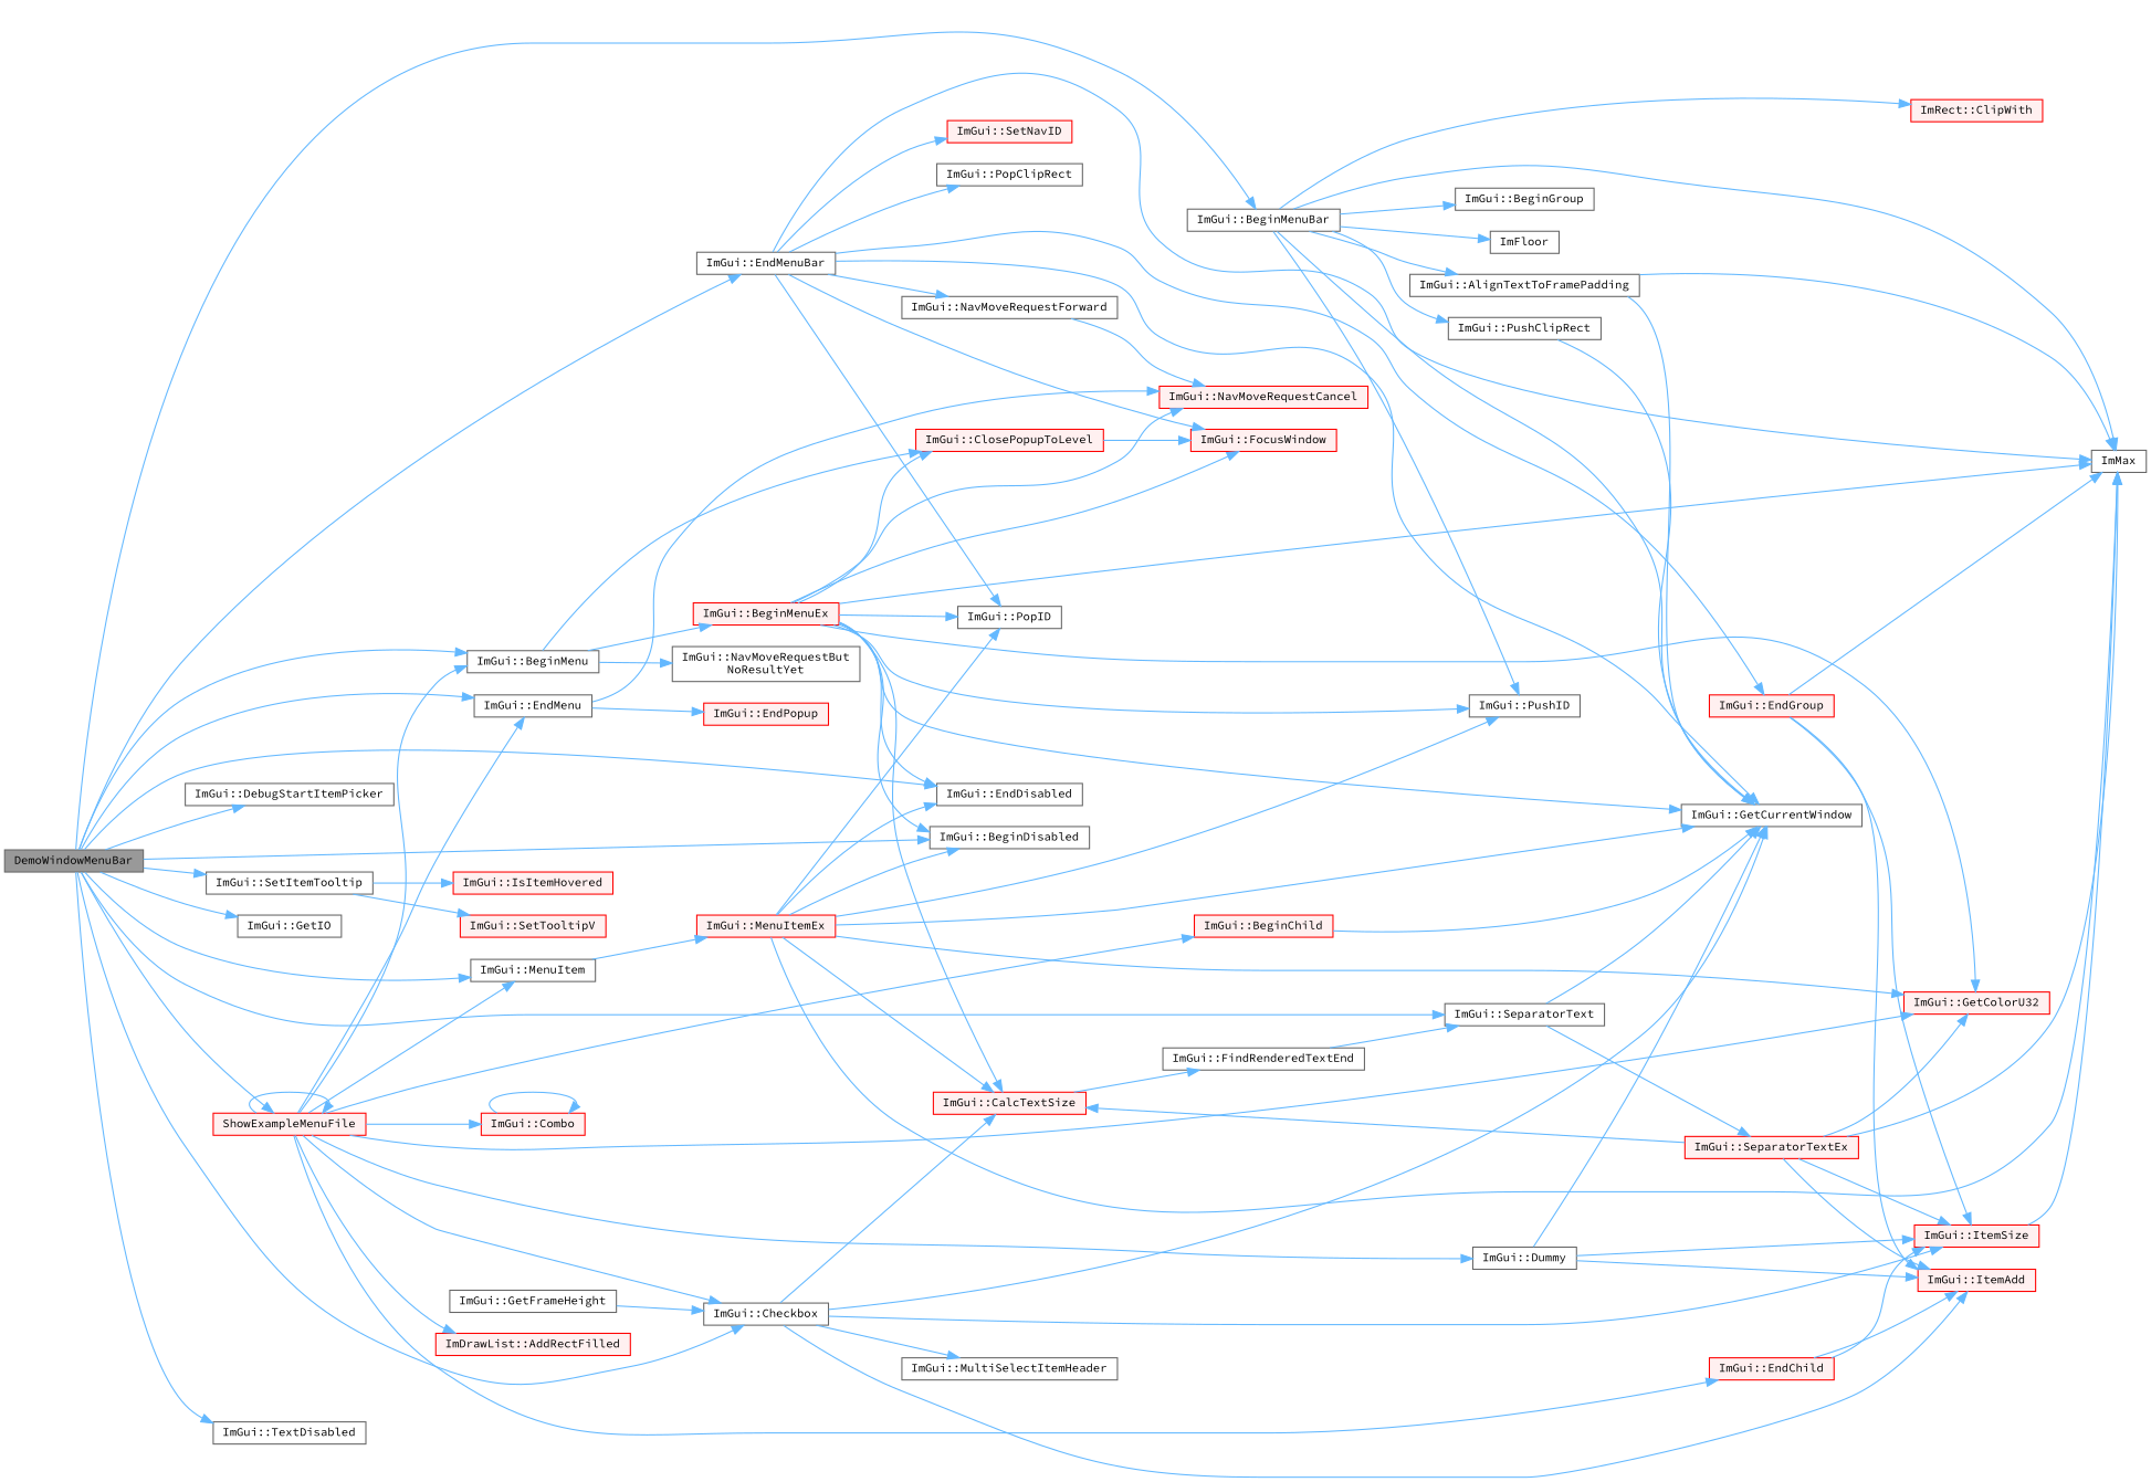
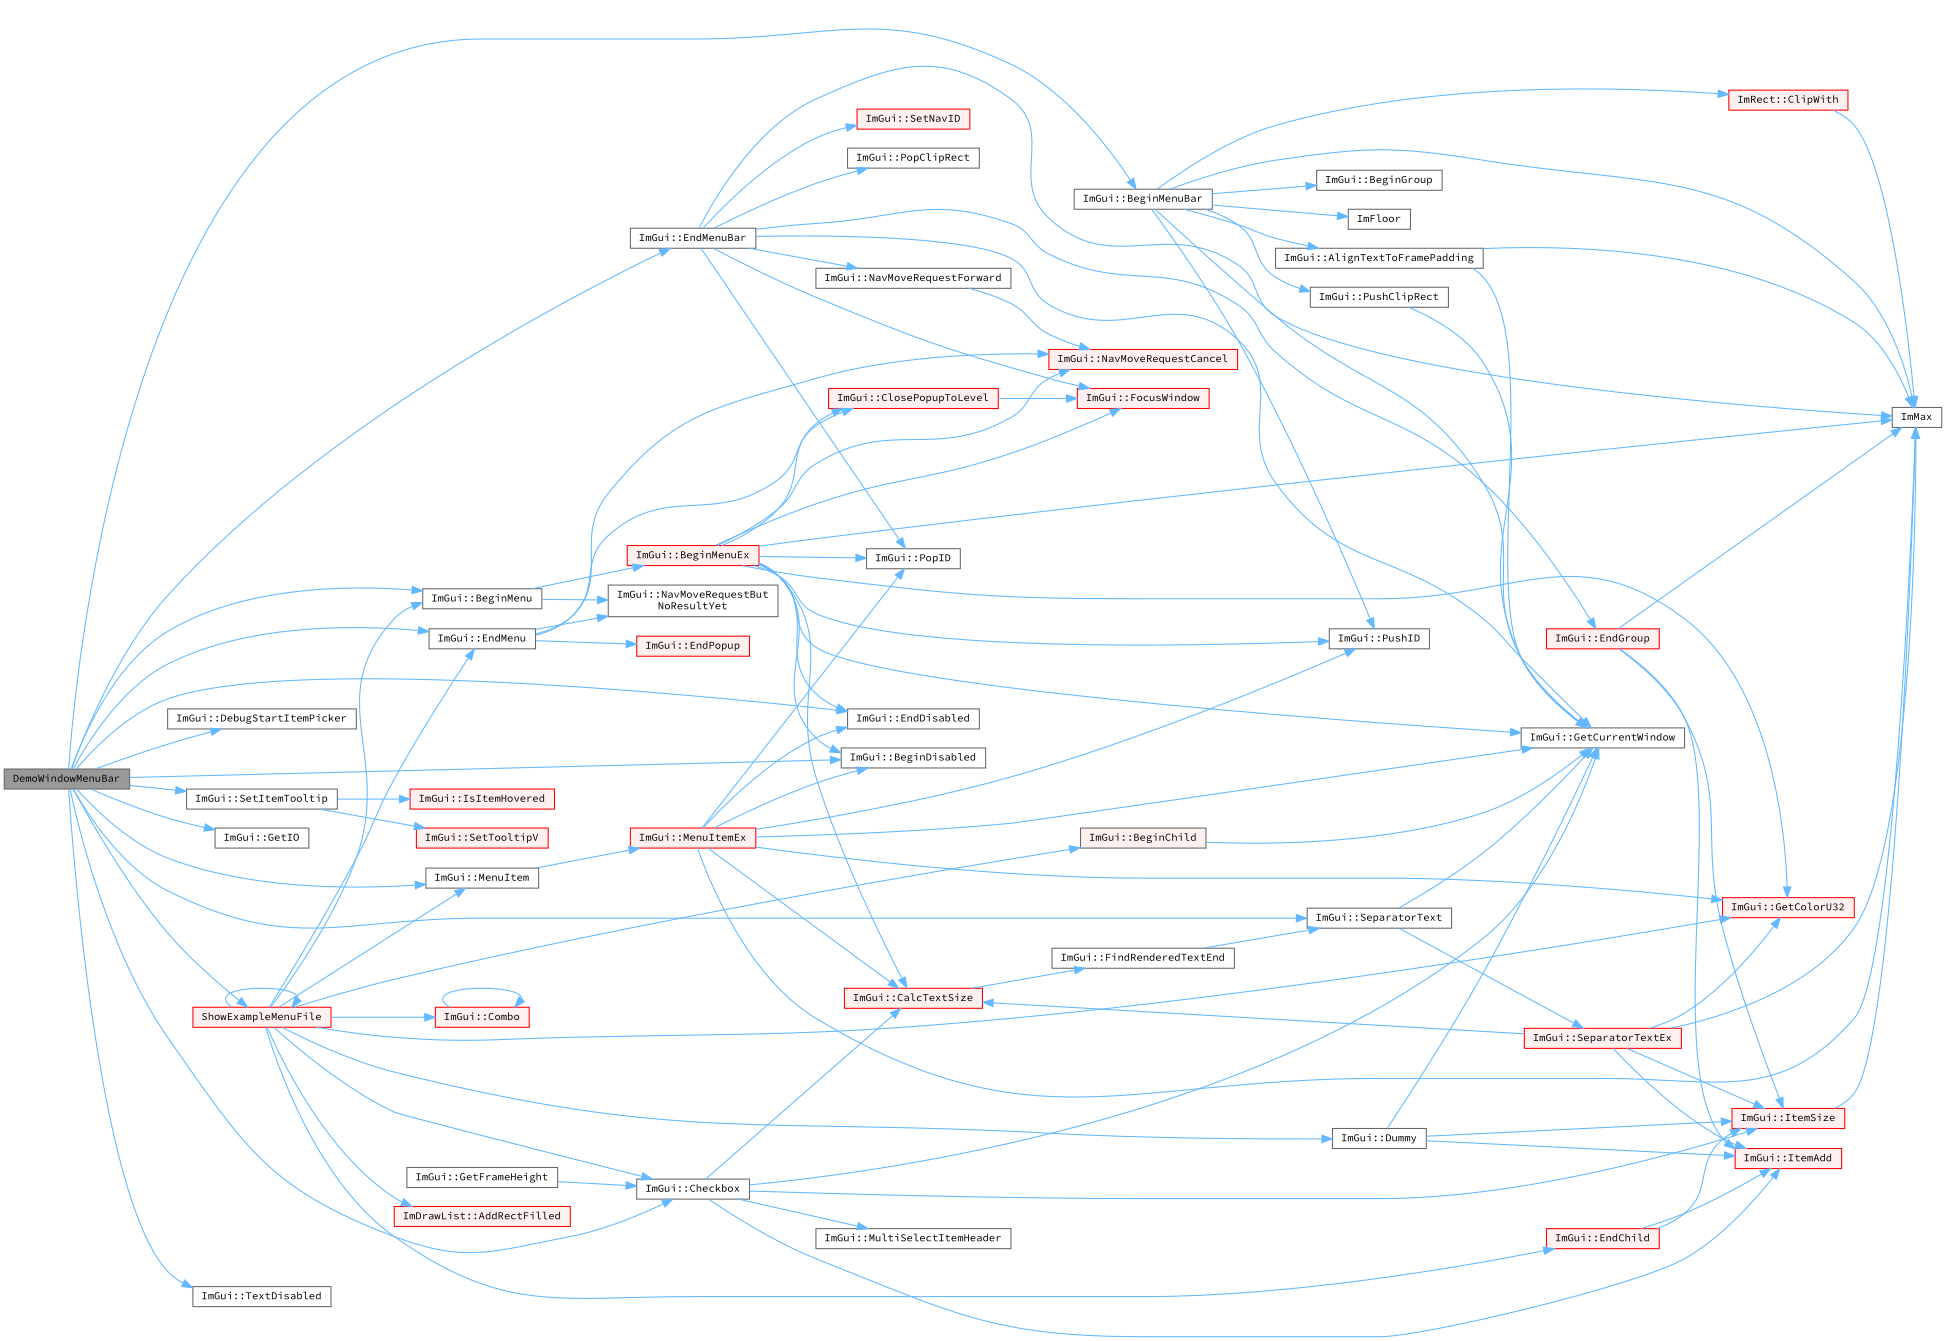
  digraph {
    fontname="Source Code Pro"
    rankdir=LR
    node [color=grey40 fillcolor=white fontname="Source Code Pro" fontsize=10 shape=box style=filled]
    edge [color=steelblue1 fontname="Source Code Pro" fontsize=10 labelfontname=Helvetica labelfontsize=10 style=solid]
    n1 [color=gray40 fillcolor=grey60 fontcolor=black height=0.2 label=DemoWindowMenuBar width=0.4]
    n2 [height=0.2 label="ImGui::BeginDisabled" width=0.4]
    n3 [height=0.2 label="ImGui::BeginMenu" width=0.4]
    n4 [height=0.2 label="ImGui::EndDisabled" width=0.4]
    n5 [height=0.2 label="ImGui::BeginMenuBar" width=0.4]
    n6 [height=0.2 label="ImGui::Checkbox" width=0.4]
    n7 [height=0.2 label="ImGui::DebugStartItemPicker" width=0.4]
    n8 [height=0.2 label="ImGui::EndMenu" width=0.4]
    n9 [height=0.2 label="ImGui::EndMenuBar" width=0.4]
    n10 [height=0.2 label="ImGui::GetIO" width=0.4]
    n11 [height=0.2 label="ImGui::MenuItem" width=0.4]
    n12 [height=0.2 label="ImGui::SeparatorText" width=0.4]
    n13 [height=0.2 label="ImGui::SetItemTooltip" width=0.4]
    n14 [color=red fillcolor="#FFF0F0" height=0.2 label=ShowExampleMenuFile width=0.4]
    n15 [height=0.2 label="ImGui::TextDisabled" width=0.4]
    n16 [color=red fillcolor="#FFF0F0" height=0.2 label="ImGui::BeginMenuEx" width=0.4]
    n17 [height=0.2 label="ImGui::NavMoveRequestBut\lNoResultYet" width=0.4]
    n18 [height=0.2 label="ImGui::GetCurrentWindow" width=0.4]
    n19 [height=0.2 label=ImMax width=0.4]
    n20 [height=0.2 label="ImGui::PushID" width=0.4]
    n21 [height=0.2 label="ImGui::AlignTextToFramePadding" width=0.4]
    n22 [height=0.2 label="ImGui::BeginGroup" width=0.4]
    n23 [color=red fillcolor="#FFF0F0" height=0.2 label="ImRect::ClipWith" width=0.4]
    n24 [height=0.2 label=ImFloor width=0.4]
    n25 [height=0.2 label="ImGui::PushClipRect" width=0.4]
    n26 [color=red fillcolor="#FFF0F0" height=0.2 label="ImGui::CalcTextSize" width=0.4]
    n27 [color=red fillcolor="#FFF0F0" height=0.2 label="ImGui::ItemAdd" width=0.4]
    n28 [color=red fillcolor="#FFF0F0" height=0.2 label="ImGui::ItemSize" width=0.4]
    n29 [height=0.2 label="ImGui::MultiSelectItemHeader" width=0.4]
    n30 [color=red fillcolor="#FFF0F0" height=0.2 label="ImGui::ClosePopupToLevel" width=0.4]
    n31 [color=red fillcolor="#FFF0F0" height=0.2 label="ImGui::NavMoveRequestCancel" width=0.4]
    n32 [color=red fillcolor="#FFF0F0" height=0.2 label="ImGui::EndPopup" width=0.4]
    n33 [color=red fillcolor="#FFF0F0" height=0.2 label="ImGui::FocusWindow" width=0.4]
    n34 [height=0.2 label="ImGui::PopID" width=0.4]
    n35 [color=red fillcolor="#FFF0F0" height=0.2 label="ImGui::EndGroup" width=0.4]
    n36 [height=0.2 label="ImGui::NavMoveRequestForward" width=0.4]
    n37 [height=0.2 label="ImGui::PopClipRect" width=0.4]
    n38 [color=red fillcolor="#FFF0F0" height=0.2 label="ImGui::SetNavID" width=0.4]
    n39 [color=red fillcolor="#FFF0F0" height=0.2 label="ImGui::MenuItemEx" width=0.4]
    n40 [color=red fillcolor="#FFF0F0" height=0.2 label="ImGui::SeparatorTextEx" width=0.4]
    n41 [color=red fillcolor="#FFF0F0" height=0.2 label="ImGui::IsItemHovered" width=0.4]
    n42 [color=red fillcolor="#FFF0F0" height=0.2 label="ImGui::SetTooltipV" width=0.4]
    n43 [color=red fillcolor="#FFF0F0" height=0.2 label="ImGui::GetColorU32" width=0.4]
    n44 [color=red fillcolor="#FFF0F0" height=0.2 label="ImDrawList::AddRectFilled" width=0.4]
-   n45 [color=red fillcolor="#FFF0F0" height=0.2 label="ImGui::BeginChild" width=0.4]
+   n45 [fillcolor="#FFF0F0" height=0.2 label="ImGui::BeginChild" width=0.4]
    n46 [color=red fillcolor="#FFF0F0" height=0.2 label="ImGui::Combo" width=0.4]
    n47 [height=0.2 label="ImGui::Dummy" width=0.4]
    n48 [color=red fillcolor="#FFF0F0" height=0.2 label="ImGui::EndChild" width=0.4]
    n49 [height=0.2 label="ImGui::FindRenderedTextEnd" width=0.4]
    n50 [height=0.2 label="ImGui::GetFrameHeight" width=0.4]
    n1 -> n2
    n1 -> n3
    n1 -> n4
    n1 -> n5
    n1 -> n6
    n1 -> n7
    n1 -> n8
    n1 -> n9
    n1 -> n10
    n1 -> n11
    n1 -> n12
    n1 -> n13
    n1 -> n14
    n1 -> n15
    n3 -> n16
    n3 -> n17
    n5 -> n18
    n5 -> n19
    n5 -> n20
    n5 -> n21
    n5 -> n22
    n5 -> n23
    n5 -> n24
    n5 -> n25
    n6 -> n18
    n6 -> n26
    n6 -> n27
    n6 -> n28
    n6 -> n29
-   n3 -> n30
+   n8 -> n17
+   n8 -> n30
    n8 -> n31
    n8 -> n32
    n9 -> n18
    n9 -> n19
    n9 -> n33
    n9 -> n34
    n9 -> n35
    n9 -> n36
    n9 -> n37
    n9 -> n38
    n11 -> n39
    n12 -> n18
    n12 -> n40
    n13 -> n41
    n13 -> n42
    n14 -> n3
    n14 -> n6
    n14 -> n8
    n14 -> n11
    n14 -> n14
    n14 -> n43
    n14 -> n44
    n14 -> n45
    n14 -> n46
    n14 -> n47
    n14 -> n48
    n16 -> n2
    n16 -> n4
    n16 -> n18
    n16 -> n19
    n16 -> n20
    n16 -> n26
    n16 -> n30
    n16 -> n31
    n16 -> n33
    n16 -> n34
    n16 -> n43
    n21 -> n18
    n21 -> n19
+   n23 -> n19
    n25 -> n18
    n26 -> n49
    n28 -> n19
    n30 -> n33
    n35 -> n19
    n35 -> n27
    n35 -> n28
    n36 -> n31
    n39 -> n2
    n39 -> n4
    n39 -> n18
    n39 -> n19
    n39 -> n20
    n39 -> n26
    n39 -> n34
    n39 -> n43
    n40 -> n19
    n40 -> n26
    n40 -> n27
    n40 -> n28
    n40 -> n43
    n45 -> n18
    n46 -> n46
    n47 -> n18
    n47 -> n27
    n47 -> n28
    n48 -> n27
    n48 -> n28
    n49 -> n12
    n50 -> n6
  }
